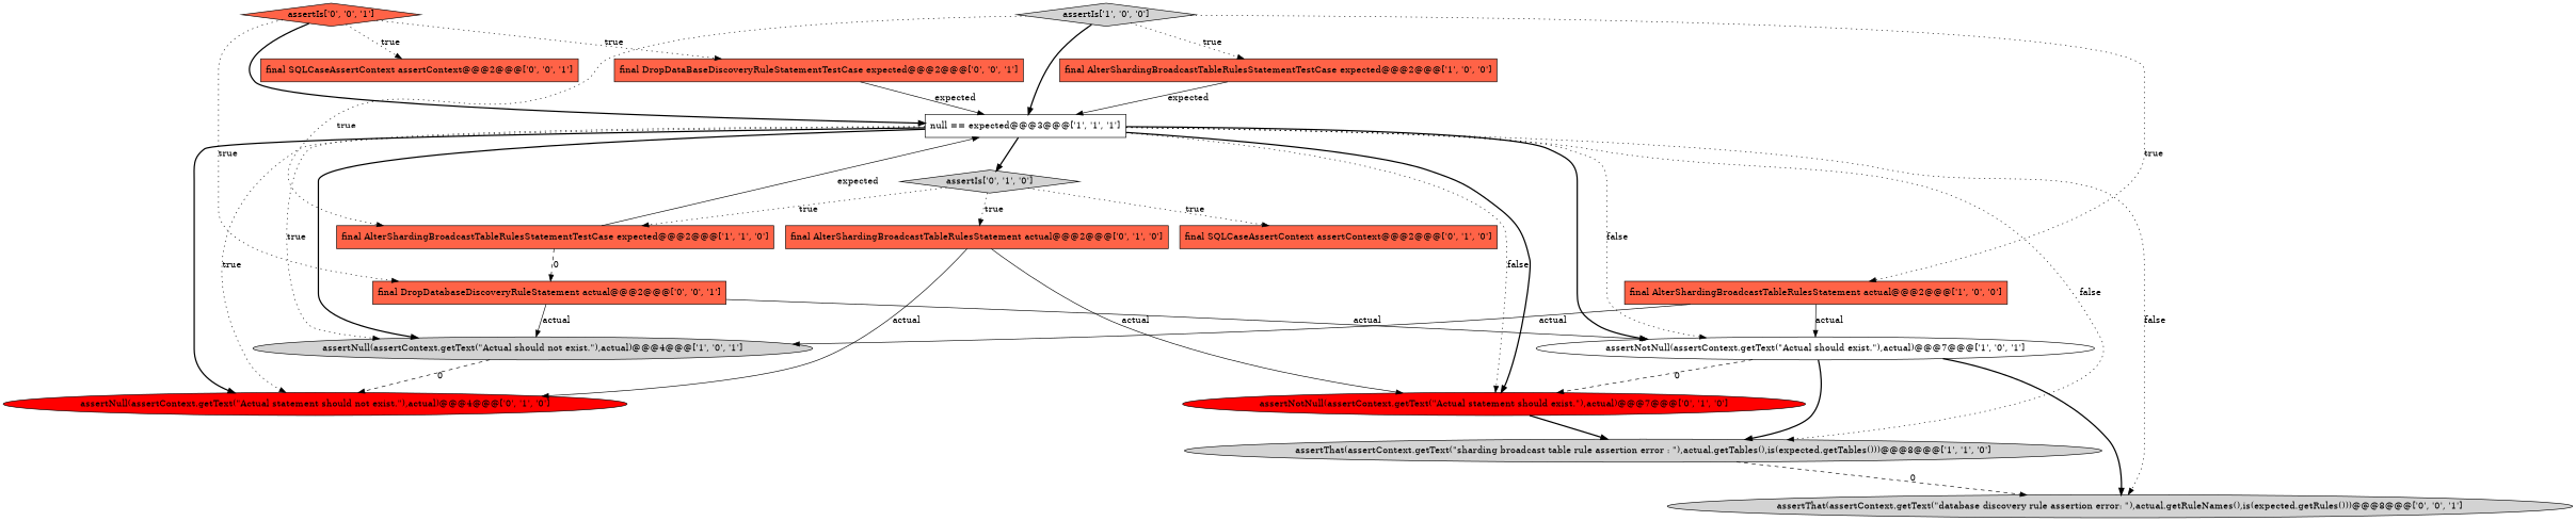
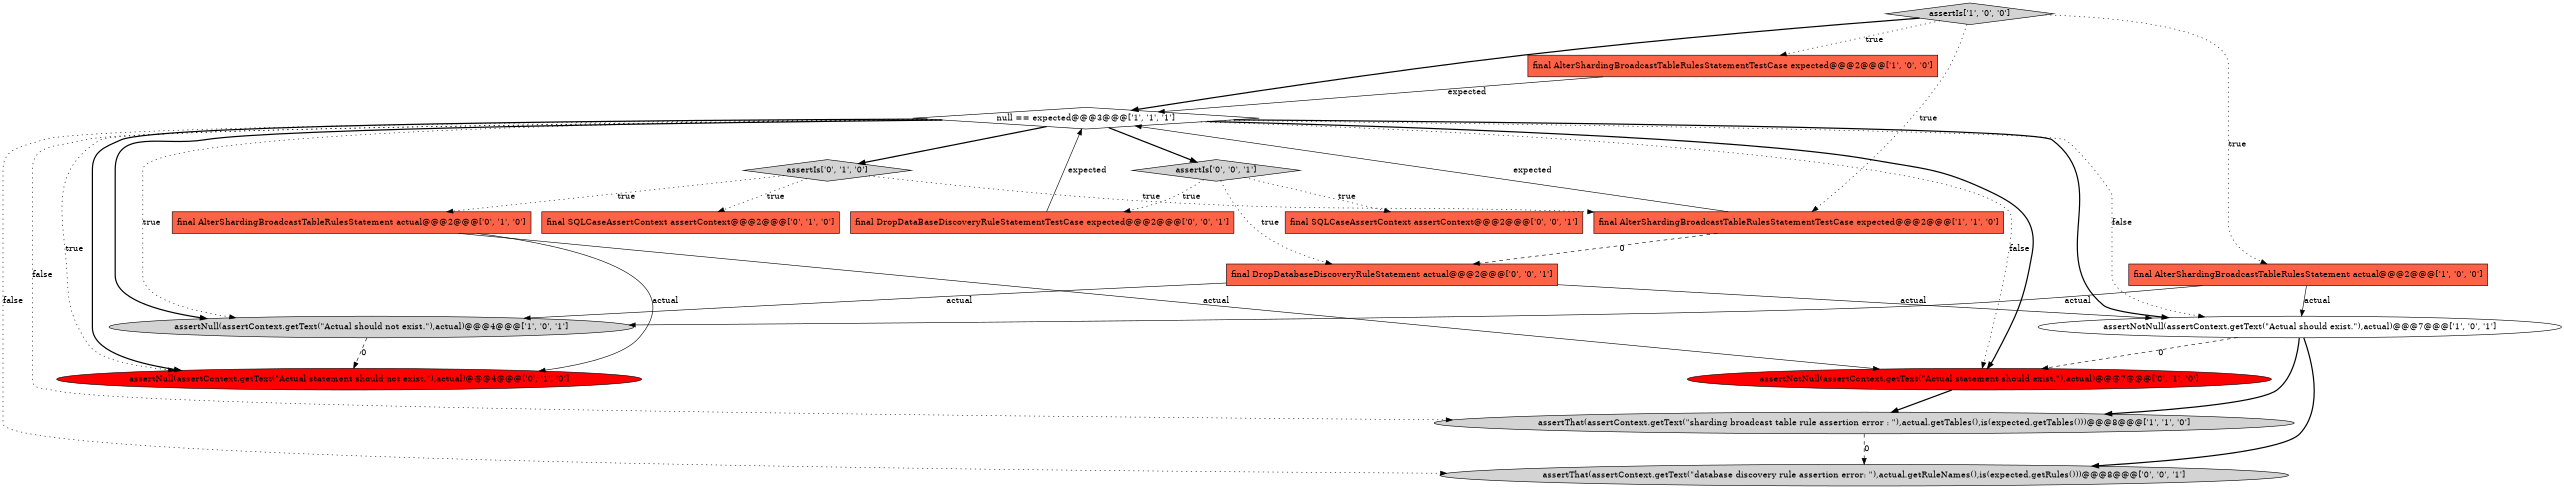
  digraph {
    node [fillcolor=tomato shape=box style=filled]
    edge [style=dotted]
    n1 [label="final AlterShardingBroadcastTableRulesStatement actual@@@2@@@['0', '1', '0']"]
    n2 [fillcolor=red label="assertNotNull(assertContext.getText(\"Actual statement should exist.\"),actual)@@@7@@@['0', '1', '0']" shape=ellipse]
    n3 [fillcolor=red label="assertNull(assertContext.getText(\"Actual statement should not exist.\"),actual)@@@4@@@['0', '1', '0']" shape=ellipse]
    n4 [fillcolor=lightgray label="assertThat(assertContext.getText(\"sharding broadcast table rule assertion error : \"),actual.getTables(),is(expected.getTables()))@@@8@@@['1', '1', '0']" shape=ellipse]
    n5 [fillcolor=lightgray label="assertThat(assertContext.getText(\"database discovery rule assertion error: \"),actual.getRuleNames(),is(expected.getRules()))@@@8@@@['0', '0', '1']" shape=ellipse]
    n6 [fillcolor=lightgray label="assertIs['1', '0', '0']" shape=diamond]
-   n7 [fillcolor=white label="null == expected@@@3@@@['1', '1', '1']"]
+   n7 [fillcolor=white label="null == expected@@@3@@@['1', '1', '1']" shape=diamond]
    n8 [label="final AlterShardingBroadcastTableRulesStatement actual@@@2@@@['1', '0', '0']"]
    n9 [label="final AlterShardingBroadcastTableRulesStatementTestCase expected@@@2@@@['1', '1', '0']"]
    n10 [label="final AlterShardingBroadcastTableRulesStatementTestCase expected@@@2@@@['1', '0', '0']"]
    n11 [fillcolor=lightgray label="assertNull(assertContext.getText(\"Actual should not exist.\"),actual)@@@4@@@['1', '0', '1']" shape=ellipse]
    n12 [fillcolor=white label="assertNotNull(assertContext.getText(\"Actual should exist.\"),actual)@@@7@@@['1', '0', '1']" shape=ellipse]
    n13 [fillcolor=lightgray label="assertIs['0', '1', '0']" shape=diamond]
    n14 [label="final DropDatabaseDiscoveryRuleStatement actual@@@2@@@['0', '0', '1']"]
    n15 [label="final SQLCaseAssertContext assertContext@@@2@@@['0', '1', '0']"]
-   n16 [label="assertIs['0', '0', '1']" shape=diamond]
+   n16 [fillcolor=lightgray label="assertIs['0', '0', '1']" shape=diamond]
    n17 [label="final SQLCaseAssertContext assertContext@@@2@@@['0', '0', '1']"]
    n18 [label="final DropDataBaseDiscoveryRuleStatementTestCase expected@@@2@@@['0', '0', '1']"]
    n1 -> n2 [label=actual style=solid]
    n1 -> n3 [label=actual style=solid]
    n2 -> n4 [style=bold]
    n4 -> n5 [label=0 style=dashed]
    n6 -> n7 [style=bold]
    n6 -> n8 [label=true]
    n6 -> n9 [label=true]
    n6 -> n10 [label=true]
    n7 -> n2 [label=false]
    n7 -> n2 [style=bold]
    n7 -> n3 [style=bold]
    n7 -> n3 [label=true]
    n7 -> n4 [label=false]
    n7 -> n5 [label=false]
    n7 -> n11 [label=true]
    n7 -> n11 [style=bold]
    n7 -> n12 [style=bold]
    n7 -> n12 [label=false]
    n7 -> n13 [style=bold]
    n8 -> n11 [label=actual style=solid]
    n8 -> n12 [label=actual style=solid]
    n9 -> n7 [label=expected style=solid]
    n9 -> n14 [label=0 style=dashed]
    n10 -> n7 [label=expected style=solid]
    n11 -> n3 [label=0 style=dashed]
    n12 -> n2 [label=0 style=dashed]
    n12 -> n4 [style=bold]
    n12 -> n5 [style=bold]
    n13 -> n1 [label=true]
    n13 -> n9 [label=true]
    n13 -> n15 [label=true]
    n14 -> n11 [label=actual style=solid]
    n14 -> n12 [label=actual style=solid]
-   n16 -> n7 [style=bold]
+   n7 -> n16 [style=bold]
    n16 -> n14 [label=true]
    n16 -> n17 [label=true]
    n16 -> n18 [label=true]
    n18 -> n7 [label=expected style=solid]
  }
